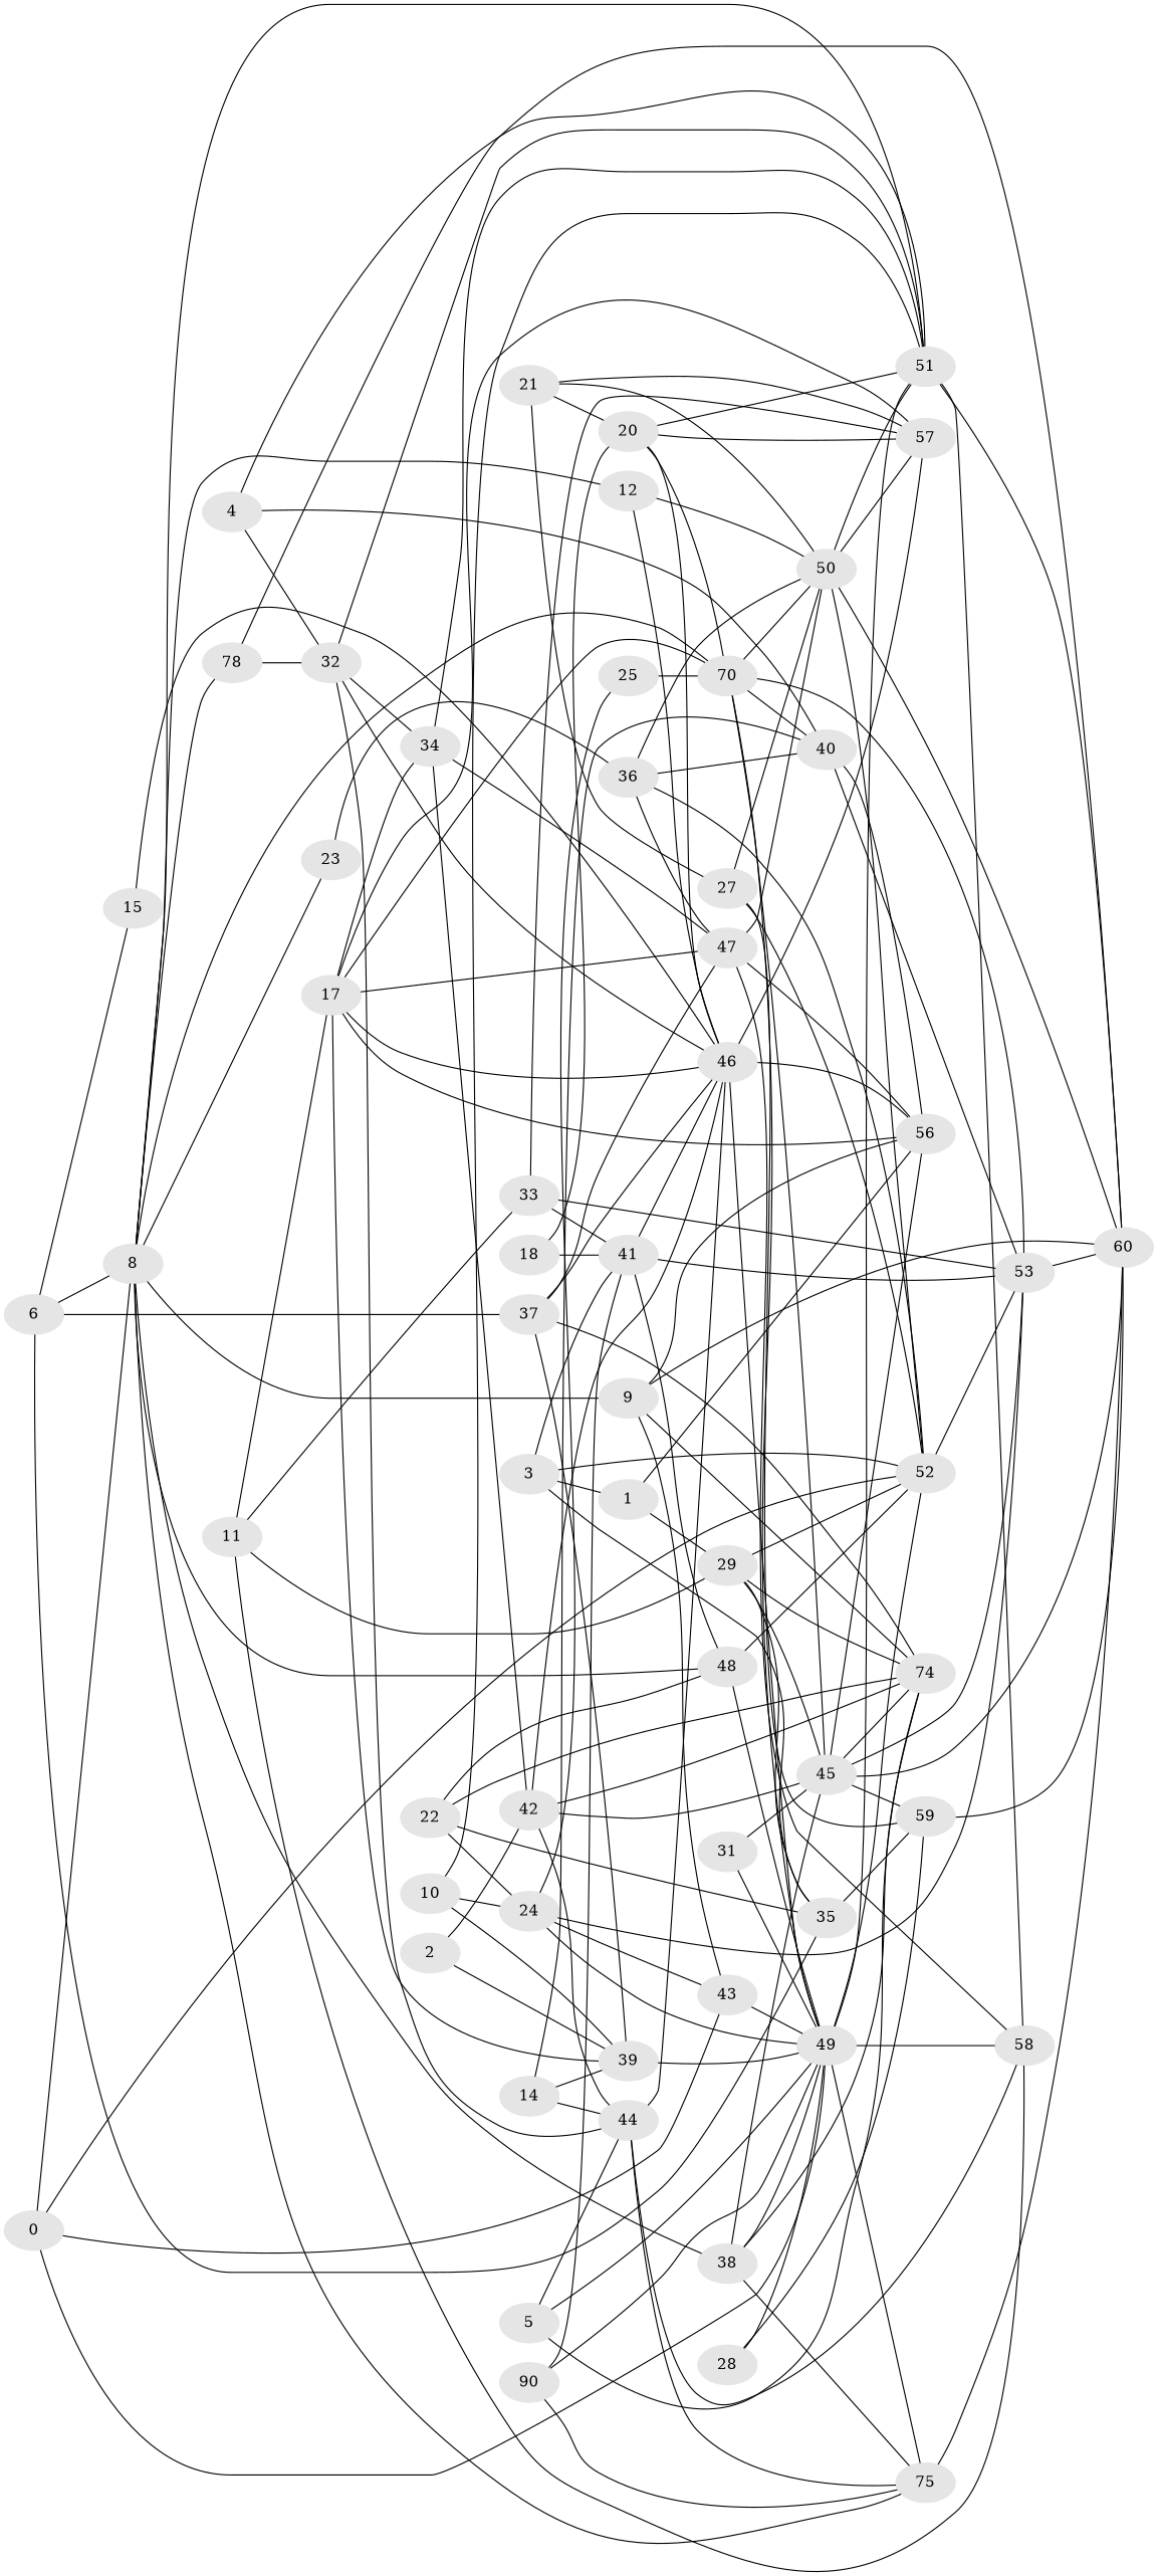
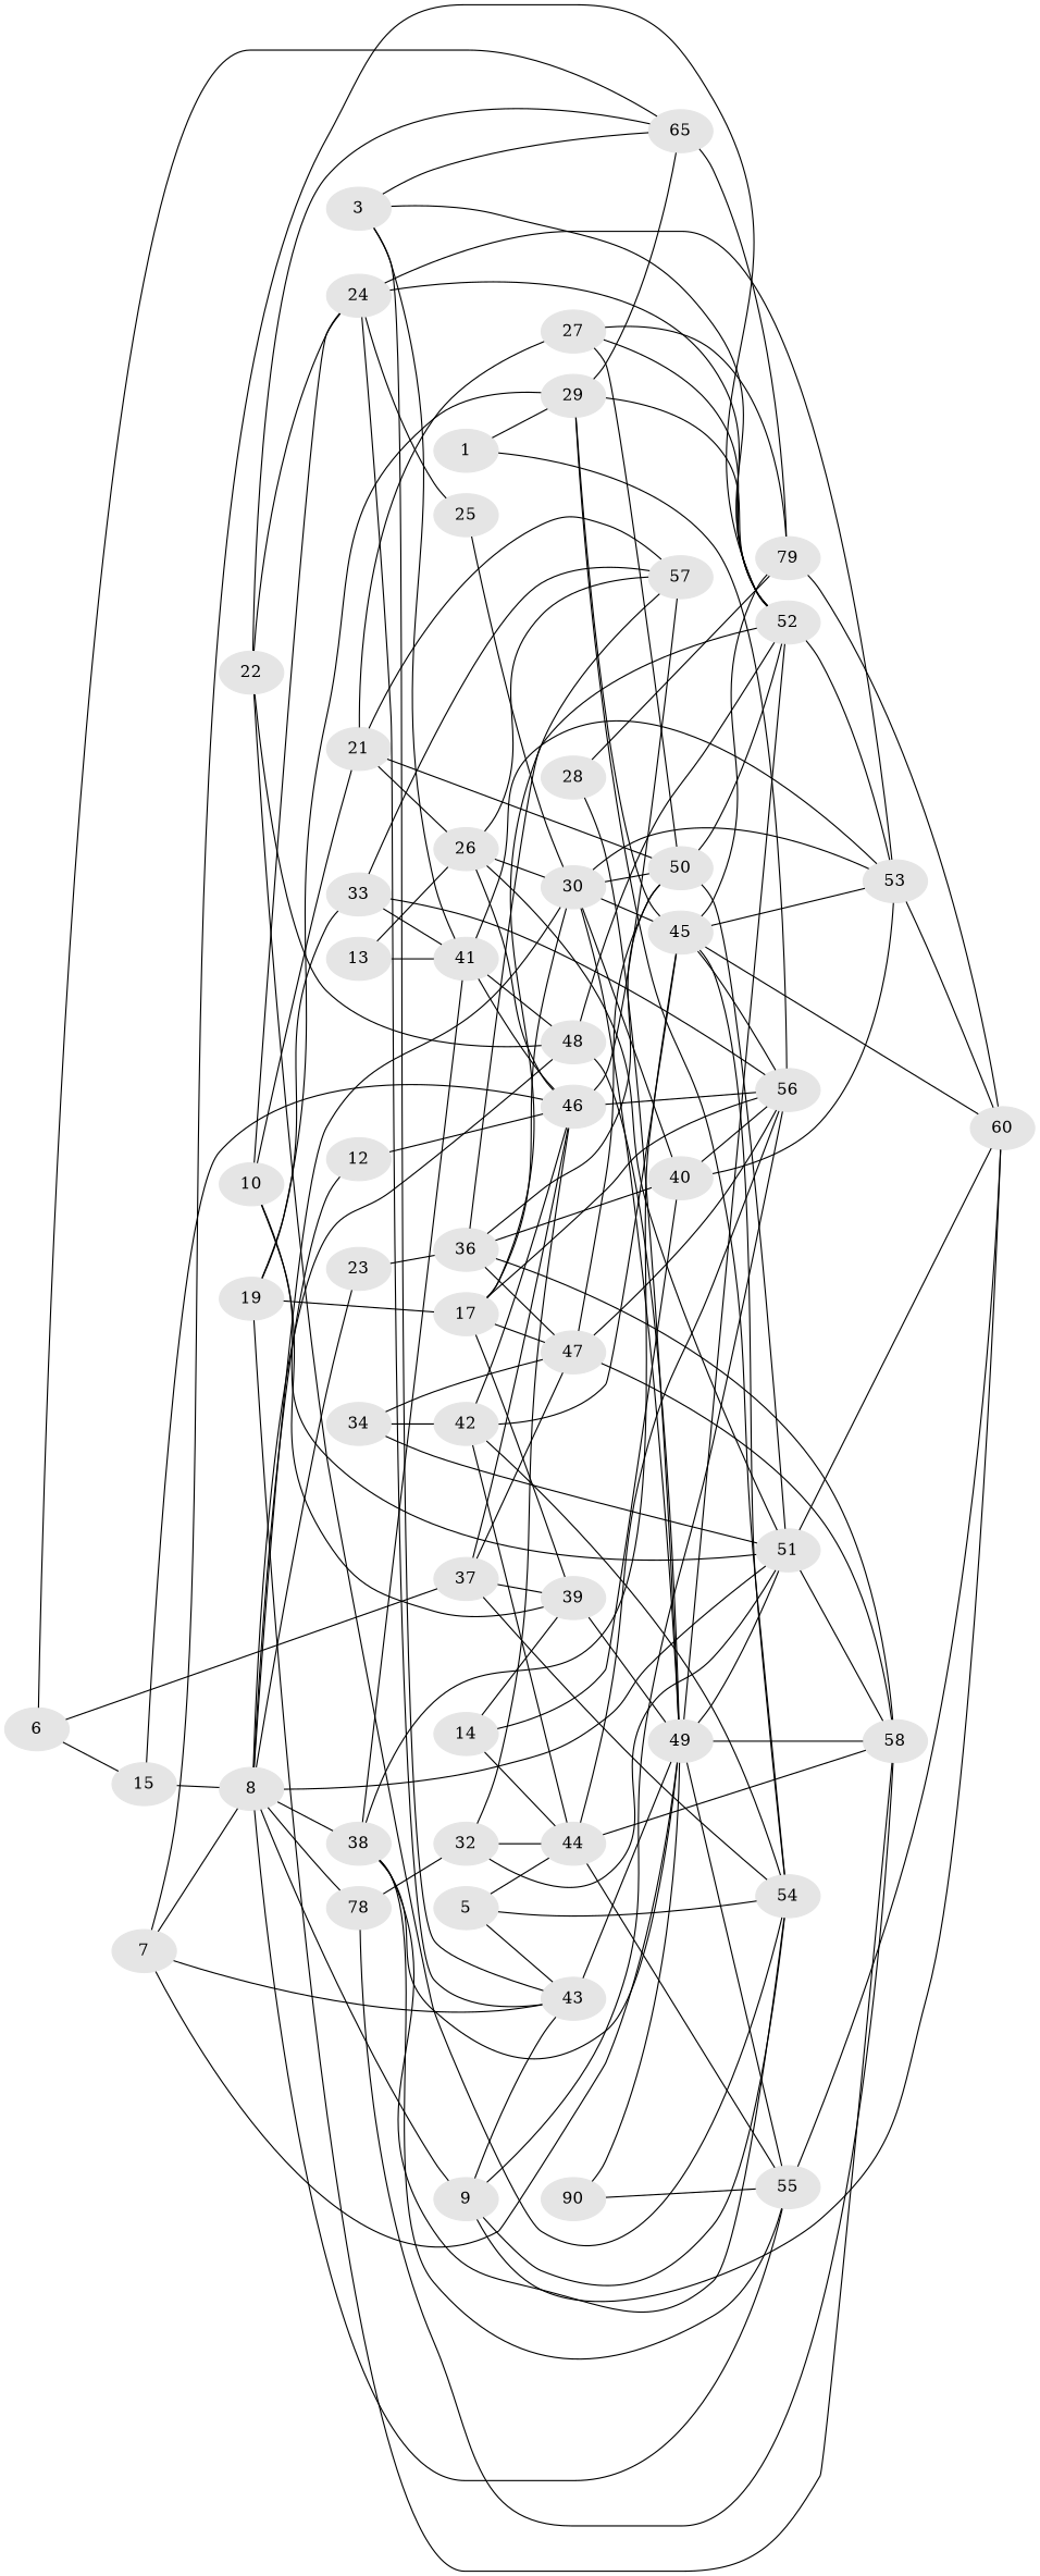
  graph {
    rankdir=LR
    node [color=gray90 style=filled]
    edge [weight=1.0]
    1
    29
    56
-   35
+   35 [label=65]
    52
-   54 [label=74]
+   54
    45
-   2
    39
    42
    49
    44
    46
    3
    41
    43
-   59
+   59 [label=79]
    53
    48
-   4
    32
    40
    51
    34
    60
    58
    5
-   55 [label=75]
+   55
    6
    8
    15
    37
    9
    12
    n35 [label=78]
    23
-   30 [label=70]
+   30
    38
    47
-   7 [label=0]
+   7
    50
    36
    10
    21
    24
-   26 [label=20]
+   26
    57
    27
    25
-   11
+   11 [label=19]
    17
    33
-   13 [label=18]
+   13
    14
    n55 [label=90]
    22
    28
-   31
    1 -- 29
    1 -- 56
    29 -- 35
    29 -- 52
    29 -- 54
    29 -- 45
    35 -- 59
    52 -- 53
    45 -- 56 [weight=2.0]
    45 -- 54
    45 -- 59
    45 -- 53
    45 -- 60
-   2 -- 39
-   2 -- 42
    39 -- 49
    42 -- 54
    42 -- 45
    42 -- 44
    42 -- 46
    49 -- 52
    49 -- 51
    49 -- 58
    49 -- 55
-   44 -- 46
+   44 -- 56
    44 -- 58
    44 -- 55
    46 -- 56
-   46 -- 49
    46 -- 57
    3 -- 35
    3 -- 52
    3 -- 41
-   3 -- 1
+   3 -- 43
    41 -- 46
    41 -- 53
    41 -- 48
    43 -- 49
    59 -- 60
    53 -- 60
    48 -- 52 [weight=3.0]
    48 -- 49
-   4 -- 32
-   4 -- 40
-   4 -- 51
    32 -- 44
    32 -- 46
    32 -- 51
-   32 -- 34
    40 -- 56
    40 -- 53 [weight=2.0]
    51 -- 60
    51 -- 58
    34 -- 42
    34 -- 51
    34 -- 47
    5 -- 54
-   5 -- 49
+   5 -- 43
    5 -- 44
    55 -- 60
    6 -- 35
-   6 -- 8
+   15 -- 8
    6 -- 15
    6 -- 37 [weight=2.0]
    8 -- 48
    8 -- 51
    8 -- 55
    8 -- 9
    8 -- 12
    8 -- n35
    8 -- 23
    8 -- 30
    8 -- 38
    15 -- 46
    37 -- 54 [weight=2.0]
    37 -- 39
    37 -- 46
    37 -- 47
    9 -- 56
    9 -- 54
    9 -- 43
    9 -- 60
    12 -- 46
-   12 -- 50
    n35 -- 32
-   n35 -- 60
+   n35 -- 58
    23 -- 36
    30 -- 45
    30 -- 49
    30 -- 53
    30 -- 40
    30 -- 50
    38 -- 54
    38 -- 45
    38 -- 49
-   n55 -- 41
+   38 -- 41
    38 -- 55
    47 -- 56
    47 -- 58
    47 -- 50
    7 -- 52
    7 -- 49
    7 -- 43
    7 -- 8
    50 -- 52
    50 -- 51
-   50 -- 60
-   50 -- 57
    36 -- 52
    36 -- 40
+   36 -- 58
    36 -- 47
    36 -- 50
    10 -- 39
    10 -- 51
+   10 -- 21
    10 -- 24
    21 -- 50
    21 -- 26
    21 -- 57
    21 -- 27
-   24 -- 49
+   24 -- 52
    24 -- 43
    24 -- 53
    24 -- 25
    26 -- 46
    26 -- 51
    26 -- 30
    26 -- 57
    27 -- 52
    27 -- 59
    27 -- 50
    25 -- 30
    11 -- 29
    11 -- 58
    11 -- 17
    11 -- 33
    17 -- 56
    17 -- 39
-   17 -- 46
-   17 -- 34
    17 -- 30
    17 -- 47
    17 -- 57
    33 -- 41
-   33 -- 53
+   33 -- 56
    33 -- 57
    13 -- 41
    13 -- 26
    14 -- 39
    14 -- 44
    14 -- 40
    n55 -- 49
    n55 -- 55
    22 -- 35
    22 -- 54
    22 -- 48
    22 -- 24
    28 -- 49
    28 -- 59
-   31 -- 45
-   31 -- 49
  }
